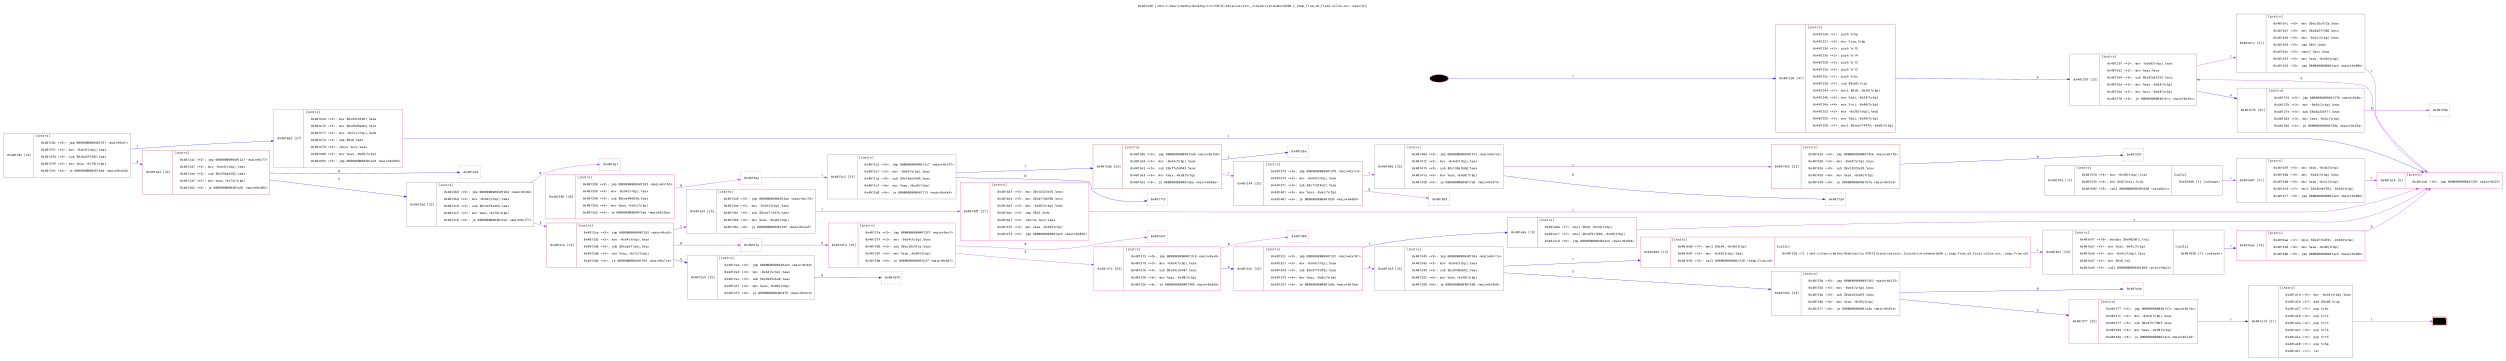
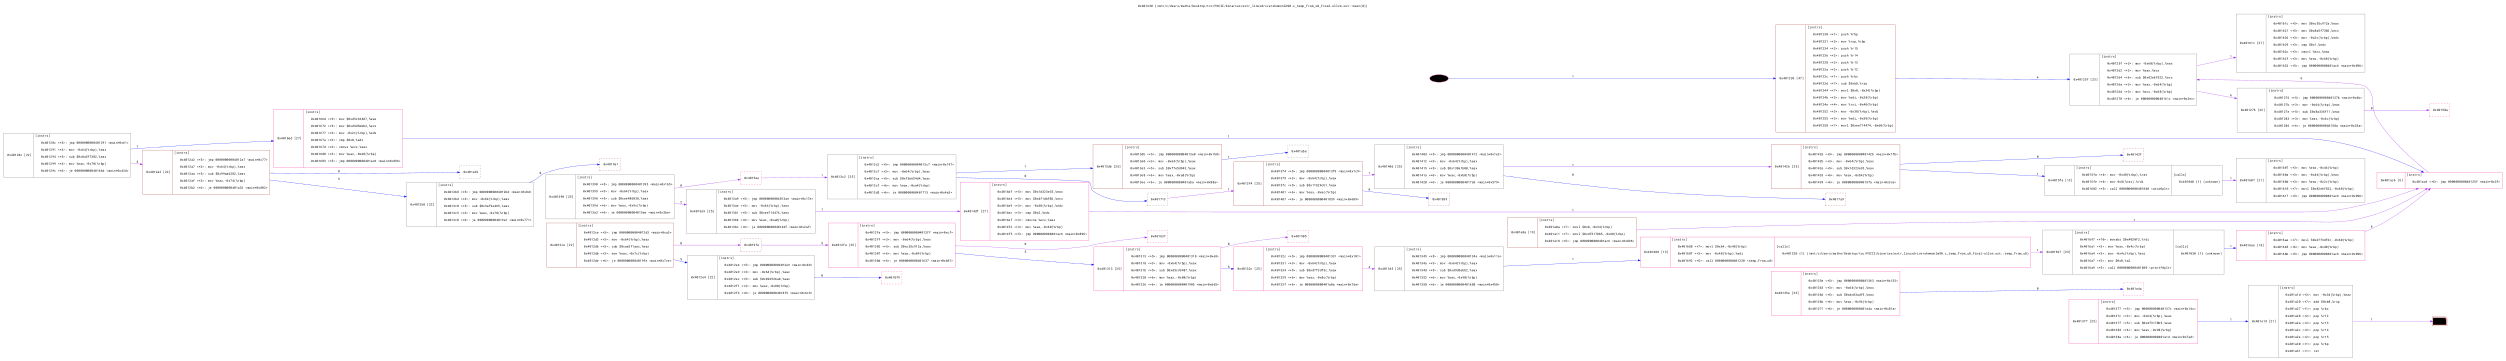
  digraph {
    fontname="Roboto Mono"
    label="0x401230 (/mnt/c/Users/mathe/Desktop/tcc/POCII/binaries/extr_linuxdrivershwmonlm90.c_temp_from_u8_Final-ollvm.out::main(0))"
    labelloc=t
    rankdir=LR
    node [color=gray40 fontname="Roboto Mono" shape=record]
    edge [color=purple fontname="Roboto Mono"]
    Entry [color=deeppink fillcolor=black height=0.3 shape=ellipse style=filled width=0.3]
    n2 [color=brown label="{\n     0x401230 [47]\l\n     | [instrs]\l\n     &nbsp;&nbsp;0x401230 \<+1\>: push %rbp\l\n     &nbsp;&nbsp;0x401231 \<+3\>: mov %rsp,%rbp\l\n     &nbsp;&nbsp;0x401234 \<+2\>: push %r15\l\n     &nbsp;&nbsp;0x401236 \<+2\>: push %r14\l\n     &nbsp;&nbsp;0x401238 \<+2\>: push %r13\l\n     &nbsp;&nbsp;0x40123a \<+2\>: push %r12\l\n     &nbsp;&nbsp;0x40123c \<+1\>: push %rbx\l\n     &nbsp;&nbsp;0x40123d \<+7\>: sub $0xb8,%rsp\l\n     &nbsp;&nbsp;0x401244 \<+7\>: movl $0x0,-0x34(%rbp)\l\n     &nbsp;&nbsp;0x40124b \<+3\>: mov %edi,-0x38(%rbp)\l\n     &nbsp;&nbsp;0x40124e \<+4\>: mov %rsi,-0x40(%rbp)\l\n     &nbsp;&nbsp;0x401252 \<+3\>: mov -0x38(%rbp),%edi\l\n     &nbsp;&nbsp;0x401255 \<+3\>: mov %edi,-0x30(%rbp)\l\n     &nbsp;&nbsp;0x401258 \<+7\>: movl $0xee714474,-0x60(%rbp)\l\n  }"]
    n3 [label="{\n     0x40125f [23]\l\n     | [instrs]\l\n     &nbsp;&nbsp;0x40125f \<+3\>: mov -0x60(%rbp),%eax\l\n     &nbsp;&nbsp;0x401262 \<+2\>: mov %eax,%ecx\l\n     &nbsp;&nbsp;0x401264 \<+6\>: sub $0x82e6f522,%ecx\l\n     &nbsp;&nbsp;0x40126a \<+3\>: mov %eax,-0x64(%rbp)\l\n     &nbsp;&nbsp;0x40126d \<+3\>: mov %ecx,-0x68(%rbp)\l\n     &nbsp;&nbsp;0x401270 \<+6\>: je 000000000040161c \<main+0x3ec\>\l\n  }"]
    n4 [label="{\n     0x40161c [27]\l\n     | [instrs]\l\n     &nbsp;&nbsp;0x40161c \<+5\>: mov $0xc55c912a,%eax\l\n     &nbsp;&nbsp;0x401621 \<+5\>: mov $0x8a5f7302,%ecx\l\n     &nbsp;&nbsp;0x401626 \<+3\>: mov -0x2c(%rbp),%edx\l\n     &nbsp;&nbsp;0x401629 \<+3\>: cmp $0x1,%edx\l\n     &nbsp;&nbsp;0x40162c \<+3\>: cmovl %ecx,%eax\l\n     &nbsp;&nbsp;0x40162f \<+3\>: mov %eax,-0x60(%rbp)\l\n     &nbsp;&nbsp;0x401632 \<+5\>: jmp 0000000000401ac6 \<main+0x896\>\l\n  }"]
    n5 [label="{\n     0x401276 [22]\l\n     | [instrs]\l\n     &nbsp;&nbsp;0x401276 \<+5\>: jmp 000000000040127b \<main+0x4b\>\l\n     &nbsp;&nbsp;0x40127b \<+3\>: mov -0x64(%rbp),%eax\l\n     &nbsp;&nbsp;0x40127e \<+5\>: sub $0x8a336f11,%eax\l\n     &nbsp;&nbsp;0x401283 \<+3\>: mov %eax,-0x6c(%rbp)\l\n     &nbsp;&nbsp;0x401286 \<+6\>: je 000000000040158a \<main+0x35a\>\l\n  }"]
    n6 [color=deeppink label="{\n     0x401ac6 [5]\l\n     | [instrs]\l\n     &nbsp;&nbsp;0x401ac6 \<+5\>: jmp 000000000040125f \<main+0x2f\>\l\n  }"]
    n7 [color=deeppink label="{\n     0x40158a\l\n  }" style=dashed]
    n8 [label="{\n     0x40128c [22]\l\n     | [instrs]\l\n     &nbsp;&nbsp;0x40128c \<+5\>: jmp 0000000000401291 \<main+0x61\>\l\n     &nbsp;&nbsp;0x401291 \<+3\>: mov -0x64(%rbp),%eax\l\n     &nbsp;&nbsp;0x401294 \<+5\>: sub $0x8a5f7302,%eax\l\n     &nbsp;&nbsp;0x401299 \<+3\>: mov %eax,-0x70(%rbp)\l\n     &nbsp;&nbsp;0x40129c \<+6\>: je 000000000040166d \<main+0x43d\>\l\n  }"]
    n9 [color=deeppink label="{\n     0x40166d [27]\l\n     | [instrs]\l\n     &nbsp;&nbsp;0x40166d \<+5\>: mov $0xd5c33487,%eax\l\n     &nbsp;&nbsp;0x401672 \<+5\>: mov $0xd9d5ebb2,%ecx\l\n     &nbsp;&nbsp;0x401677 \<+3\>: mov -0x2c(%rbp),%edx\l\n     &nbsp;&nbsp;0x40167a \<+3\>: cmp $0x0,%edx\l\n     &nbsp;&nbsp;0x40167d \<+3\>: cmove %ecx,%eax\l\n     &nbsp;&nbsp;0x401680 \<+3\>: mov %eax,-0x60(%rbp)\l\n     &nbsp;&nbsp;0x401683 \<+5\>: jmp 0000000000401ac6 \<main+0x896\>\l\n  }"]
    n10 [color=brown label="{\n     0x4012a2 [22]\l\n     | [instrs]\l\n     &nbsp;&nbsp;0x4012a2 \<+5\>: jmp 00000000004012a7 \<main+0x77\>\l\n     &nbsp;&nbsp;0x4012a7 \<+3\>: mov -0x64(%rbp),%eax\l\n     &nbsp;&nbsp;0x4012aa \<+5\>: sub $0x99aa6382,%eax\l\n     &nbsp;&nbsp;0x4012af \<+3\>: mov %eax,-0x74(%rbp)\l\n     &nbsp;&nbsp;0x4012b2 \<+6\>: je 0000000000401a32 \<main+0x802\>\l\n  }"]
    Exit [color=brown fillcolor=black height=0.3 peripheries=2 shape=note style=filled width=0.3]
    n12 [label="{\n     0x401a32\l\n  }" style=dashed]
    n13 [label="{\n     0x4012b8 [22]\l\n     | [instrs]\l\n     &nbsp;&nbsp;0x4012b8 \<+5\>: jmp 00000000004012bd \<main+0x8d\>\l\n     &nbsp;&nbsp;0x4012bd \<+3\>: mov -0x64(%rbp),%eax\l\n     &nbsp;&nbsp;0x4012c0 \<+5\>: sub $0x9af9e465,%eax\l\n     &nbsp;&nbsp;0x4012c5 \<+3\>: mov %eax,-0x78(%rbp)\l\n     &nbsp;&nbsp;0x4012c8 \<+6\>: je 00000000004019a1 \<main+0x771\>\l\n  }"]
    n14 [color=deeppink label="{\n     0x4016ae [18]\l\n     | [instrs]\l\n     &nbsp;&nbsp;0x4016ae \<+7\>: movl $0xd7f3df3c,-0x60(%rbp)\l\n     &nbsp;&nbsp;0x4016b5 \<+6\>: mov %eax,-0xd0(%rbp)\l\n     &nbsp;&nbsp;0x4016bb \<+5\>: jmp 0000000000401ac6 \<main+0x896\>\l\n  }"]
    n15 [color=brown label="{\n     0x4019a1\l\n  }" style=dashed]
    n16 [color=brown label="{\n     0x4012ce [22]\l\n     | [instrs]\l\n     &nbsp;&nbsp;0x4012ce \<+5\>: jmp 00000000004012d3 \<main+0xa3\>\l\n     &nbsp;&nbsp;0x4012d3 \<+3\>: mov -0x64(%rbp),%eax\l\n     &nbsp;&nbsp;0x4012d6 \<+5\>: sub $0xae3f1aac,%eax\l\n     &nbsp;&nbsp;0x4012db \<+3\>: mov %eax,-0x7c(%rbp)\l\n     &nbsp;&nbsp;0x4012de \<+6\>: je 00000000004019fe \<main+0x7ce\>\l\n  }"]
    n17 [label="{\n     0x401697 [23]\l\n     | [instrs]\l\n     &nbsp;&nbsp;0x401697 \<+10\>: movabs $0x4020f2,%rdi\l\n     &nbsp;&nbsp;0x4016a1 \<+3\>: mov %eax,-0x4c(%rbp)\l\n     &nbsp;&nbsp;0x4016a4 \<+3\>: mov -0x4c(%rbp),%esi\l\n     &nbsp;&nbsp;0x4016a7 \<+2\>: mov $0x0,%al\l\n     &nbsp;&nbsp;0x4016a9 \<+5\>: call 0000000000401030 \<printf@plt\>\l\n     | [calls]\l\n     &nbsp;&nbsp;0x401030 \{1\} (unknown)\l\n  }"]
    n18 [color=brown label="{\n     0x4019fe\l\n  }" style=dashed]
    n19 [label="{\n     0x4012e4 [22]\l\n     | [instrs]\l\n     &nbsp;&nbsp;0x4012e4 \<+5\>: jmp 00000000004012e9 \<main+0xb9\>\l\n     &nbsp;&nbsp;0x4012e9 \<+3\>: mov -0x64(%rbp),%eax\l\n     &nbsp;&nbsp;0x4012ec \<+5\>: sub $0xb96526ab,%eax\l\n     &nbsp;&nbsp;0x4012f1 \<+3\>: mov %eax,-0x80(%rbp)\l\n     &nbsp;&nbsp;0x4012f4 \<+6\>: je 00000000004018f9 \<main+0x6c9\>\l\n  }"]
    n20 [label="{\n     0x401607 [21]\l\n     | [instrs]\l\n     &nbsp;&nbsp;0x401607 \<+3\>: mov %eax,-0x44(%rbp)\l\n     &nbsp;&nbsp;0x40160a \<+3\>: mov -0x44(%rbp),%eax\l\n     &nbsp;&nbsp;0x40160d \<+3\>: mov %eax,-0x2c(%rbp)\l\n     &nbsp;&nbsp;0x401610 \<+7\>: movl $0x82e6f522,-0x60(%rbp)\l\n     &nbsp;&nbsp;0x401617 \<+5\>: jmp 0000000000401ac6 \<main+0x896\>\l\n  }"]
    n21 [color=deeppink label="{\n     0x4012fa [25]\l\n     | [instrs]\l\n     &nbsp;&nbsp;0x4012fa \<+5\>: jmp 00000000004012ff \<main+0xcf\>\l\n     &nbsp;&nbsp;0x4012ff \<+3\>: mov -0x64(%rbp),%eax\l\n     &nbsp;&nbsp;0x401302 \<+5\>: sub $0xc55c912a,%eax\l\n     &nbsp;&nbsp;0x401307 \<+6\>: mov %eax,-0x84(%rbp)\l\n     &nbsp;&nbsp;0x40130d \<+6\>: je 0000000000401637 \<main+0x407\>\l\n  }"]
    n22 [color=deeppink label="{\n     0x4018f9\l\n  }" style=dashed]
    n23 [color=brown label="{\n     0x40143f\l\n  }" style=dashed]
    n24 [color=deeppink label="{\n     0x401637\l\n  }" style=dashed]
    n25 [color=deeppink label="{\n     0x401313 [25]\l\n     | [instrs]\l\n     &nbsp;&nbsp;0x401313 \<+5\>: jmp 0000000000401318 \<main+0xe8\>\l\n     &nbsp;&nbsp;0x401318 \<+3\>: mov -0x64(%rbp),%eax\l\n     &nbsp;&nbsp;0x40131b \<+5\>: sub $0xd5c33487,%eax\l\n     &nbsp;&nbsp;0x401320 \<+6\>: mov %eax,-0x88(%rbp)\l\n     &nbsp;&nbsp;0x401326 \<+6\>: je 0000000000401905 \<main+0x6d5\>\l\n  }"]
    n26 [label="{\n     0x4015fa [13]\l\n     | [instrs]\l\n     &nbsp;&nbsp;0x4015fa \<+4\>: mov -0x40(%rbp),%rax\l\n     &nbsp;&nbsp;0x4015fe \<+4\>: mov 0x8(%rax),%rdi\l\n     &nbsp;&nbsp;0x401602 \<+5\>: call 0000000000401040 \<atoi@plt\>\l\n     | [calls]\l\n     &nbsp;&nbsp;0x401040 \{1\} (unknown)\l\n  }"]
    n27 [color=deeppink label="{\n     0x401905\l\n  }" style=dashed]
    n28 [color=deeppink label="{\n     0x40132c [25]\l\n     | [instrs]\l\n     &nbsp;&nbsp;0x40132c \<+5\>: jmp 0000000000401331 \<main+0x101\>\l\n     &nbsp;&nbsp;0x401331 \<+3\>: mov -0x64(%rbp),%eax\l\n     &nbsp;&nbsp;0x401334 \<+5\>: sub $0xd7f3df3c,%eax\l\n     &nbsp;&nbsp;0x401339 \<+6\>: mov %eax,-0x8c(%rbp)\l\n     &nbsp;&nbsp;0x40133f \<+6\>: je 0000000000401a0a \<main+0x7da\>\l\n  }"]
    n29 [color=brown label="{\n     0x401426 [25]\l\n     | [instrs]\l\n     &nbsp;&nbsp;0x401426 \<+5\>: jmp 000000000040142b \<main+0x1fb\>\l\n     &nbsp;&nbsp;0x40142b \<+3\>: mov -0x64(%rbp),%eax\l\n     &nbsp;&nbsp;0x40142e \<+5\>: sub $0x1d323e35,%eax\l\n     &nbsp;&nbsp;0x401433 \<+6\>: mov %eax,-0xb4(%rbp)\l\n     &nbsp;&nbsp;0x401439 \<+6\>: je 00000000004015fa \<main+0x3ca\>\l\n  }"]
    n30 [color=brown label="{\n     0x401a0a [19]\l\n     | [instrs]\l\n     &nbsp;&nbsp;0x401a0a \<+7\>: movl $0x0,-0x34(%rbp)\l\n     &nbsp;&nbsp;0x401a11 \<+7\>: movl $0xdf3170b5,-0x60(%rbp)\l\n     &nbsp;&nbsp;0x401a18 \<+5\>: jmp 0000000000401ac6 \<main+0x896\>\l\n  }"]
    n31 [label="{\n     0x401345 [25]\l\n     | [instrs]\l\n     &nbsp;&nbsp;0x401345 \<+5\>: jmp 000000000040134a \<main+0x11a\>\l\n     &nbsp;&nbsp;0x40134a \<+3\>: mov -0x64(%rbp),%eax\l\n     &nbsp;&nbsp;0x40134d \<+5\>: sub $0xd9d5ebb2,%eax\l\n     &nbsp;&nbsp;0x401352 \<+6\>: mov %eax,-0x90(%rbp)\l\n     &nbsp;&nbsp;0x401358 \<+6\>: je 0000000000401688 \<main+0x458\>\l\n  }"]
    n32 [color=brown label="{\n     0x4017a9\l\n  }" style=dashed]
    n33 [color=deeppink label="{\n     0x401688 [15]\l\n     | [instrs]\l\n     &nbsp;&nbsp;0x401688 \<+7\>: movl $0x64,-0x48(%rbp)\l\n     &nbsp;&nbsp;0x40168f \<+3\>: mov -0x48(%rbp),%edi\l\n     &nbsp;&nbsp;0x401692 \<+5\>: call 0000000000401220 \<temp_from_u8\>\l\n     | [calls]\l\n     &nbsp;&nbsp;0x401220 \{1\} (/mnt/c/Users/mathe/Desktop/tcc/POCII/binaries/extr_linuxdrivershwmonlm90.c_temp_from_u8_Final-ollvm.out::temp_from_u8)\l\n  }"]
    n34 [color=deeppink label="{\n     0x40135e [25]\l\n     | [instrs]\l\n     &nbsp;&nbsp;0x40135e \<+5\>: jmp 0000000000401363 \<main+0x133\>\l\n     &nbsp;&nbsp;0x401363 \<+3\>: mov -0x64(%rbp),%eax\l\n     &nbsp;&nbsp;0x401366 \<+5\>: sub $0xdc03adf5,%eax\l\n     &nbsp;&nbsp;0x40136b \<+6\>: mov %eax,-0x94(%rbp)\l\n     &nbsp;&nbsp;0x401371 \<+6\>: je 0000000000401a4a \<main+0x81a\>\l\n  }"]
    n35 [label="{\n     0x40140d [25]\l\n     | [instrs]\l\n     &nbsp;&nbsp;0x40140d \<+5\>: jmp 0000000000401412 \<main+0x1e2\>\l\n     &nbsp;&nbsp;0x401412 \<+3\>: mov -0x64(%rbp),%eax\l\n     &nbsp;&nbsp;0x401415 \<+5\>: sub $0x138a1b00,%eax\l\n     &nbsp;&nbsp;0x40141a \<+6\>: mov %eax,-0xb0(%rbp)\l\n     &nbsp;&nbsp;0x401420 \<+6\>: je 00000000004017a9 \<main+0x579\>\l\n  }"]
    n36 [color=deeppink label="{\n     0x401a4a\l\n  }" style=dashed]
    n37 [color=deeppink label="{\n     0x401377 [25]\l\n     | [instrs]\l\n     &nbsp;&nbsp;0x401377 \<+5\>: jmp 000000000040137c \<main+0x14c\>\l\n     &nbsp;&nbsp;0x40137c \<+3\>: mov -0x64(%rbp),%eax\l\n     &nbsp;&nbsp;0x40137f \<+5\>: sub $0xdf3170b5,%eax\l\n     &nbsp;&nbsp;0x401384 \<+6\>: mov %eax,-0x98(%rbp)\l\n     &nbsp;&nbsp;0x40138a \<+6\>: je 0000000000401a1d \<main+0x7ed\>\l\n  }"]
    n38 [color=brown label="{\n     0x401839\l\n  }" style=dashed]
    n39 [label="{\n     0x401a1d [21]\l\n     | [instrs]\l\n     &nbsp;&nbsp;0x401a1d \<+3\>: mov -0x34(%rbp),%eax\l\n     &nbsp;&nbsp;0x401a20 \<+7\>: add $0xb8,%rsp\l\n     &nbsp;&nbsp;0x401a27 \<+1\>: pop %rbx\l\n     &nbsp;&nbsp;0x401a28 \<+2\>: pop %r12\l\n     &nbsp;&nbsp;0x401a2a \<+2\>: pop %r13\l\n     &nbsp;&nbsp;0x401a2c \<+2\>: pop %r14\l\n     &nbsp;&nbsp;0x401a2e \<+2\>: pop %r15\l\n     &nbsp;&nbsp;0x401a30 \<+1\>: pop %rbp\l\n     &nbsp;&nbsp;0x401a31 \<+1\>: ret\l\n  }"]
    n40 [color=brown label="{\n     0x4013f4 [25]\l\n     | [instrs]\l\n     &nbsp;&nbsp;0x4013f4 \<+5\>: jmp 00000000004013f9 \<main+0x1c9\>\l\n     &nbsp;&nbsp;0x4013f9 \<+3\>: mov -0x64(%rbp),%eax\l\n     &nbsp;&nbsp;0x4013fc \<+5\>: sub $0x11b24cb1,%eax\l\n     &nbsp;&nbsp;0x401401 \<+6\>: mov %eax,-0xac(%rbp)\l\n     &nbsp;&nbsp;0x401407 \<+6\>: je 0000000000401839 \<main+0x609\>\l\n  }"]
-   n41 [color=deeppink label="{\n     0x401390 [25]\l\n     | [instrs]\l\n     &nbsp;&nbsp;0x401390 \<+5\>: jmp 0000000000401395 \<main+0x165\>\l\n     &nbsp;&nbsp;0x401395 \<+3\>: mov -0x64(%rbp),%eax\l\n     &nbsp;&nbsp;0x401398 \<+5\>: sub $0xee486038,%eax\l\n     &nbsp;&nbsp;0x40139d \<+6\>: mov %eax,-0x9c(%rbp)\l\n     &nbsp;&nbsp;0x4013a3 \<+6\>: je 00000000004015ee \<main+0x3be\>\l\n  }"]
+   n41 [label="{\n     0x401390 [25]\l\n     | [instrs]\l\n     &nbsp;&nbsp;0x401390 \<+5\>: jmp 0000000000401395 \<main+0x165\>\l\n     &nbsp;&nbsp;0x401395 \<+3\>: mov -0x64(%rbp),%eax\l\n     &nbsp;&nbsp;0x401398 \<+5\>: sub $0xee486038,%eax\l\n     &nbsp;&nbsp;0x40139d \<+6\>: mov %eax,-0x9c(%rbp)\l\n     &nbsp;&nbsp;0x4013a3 \<+6\>: je 00000000004015ee \<main+0x3be\>\l\n  }"]
    n42 [color=deeppink label="{\n     0x4015ee\l\n  }" style=dashed]
    n43 [label="{\n     0x4013a9 [25]\l\n     | [instrs]\l\n     &nbsp;&nbsp;0x4013a9 \<+5\>: jmp 00000000004013ae \<main+0x17e\>\l\n     &nbsp;&nbsp;0x4013ae \<+3\>: mov -0x64(%rbp),%eax\l\n     &nbsp;&nbsp;0x4013b1 \<+5\>: sub $0xee714474,%eax\l\n     &nbsp;&nbsp;0x4013b6 \<+6\>: mov %eax,-0xa0(%rbp)\l\n     &nbsp;&nbsp;0x4013bc \<+6\>: je 00000000004014df \<main+0x2af\>\l\n  }"]
    n44 [label="{\n     0x401aba\l\n  }" style=dashed]
    n45 [label="{\n     0x4013c2 [25]\l\n     | [instrs]\l\n     &nbsp;&nbsp;0x4013c2 \<+5\>: jmp 00000000004013c7 \<main+0x197\>\l\n     &nbsp;&nbsp;0x4013c7 \<+3\>: mov -0x64(%rbp),%eax\l\n     &nbsp;&nbsp;0x4013ca \<+5\>: sub $0xf5e654d4,%eax\l\n     &nbsp;&nbsp;0x4013cf \<+6\>: mov %eax,-0xa4(%rbp)\l\n     &nbsp;&nbsp;0x4013d5 \<+6\>: je 0000000000401713 \<main+0x4e3\>\l\n  }"]
    n46 [color=deeppink label="{\n     0x4014df [27]\l\n     | [instrs]\l\n     &nbsp;&nbsp;0x4014df \<+5\>: mov $0x1d323e35,%eax\l\n     &nbsp;&nbsp;0x4014e4 \<+5\>: mov $0x4f1db982,%ecx\l\n     &nbsp;&nbsp;0x4014e9 \<+3\>: mov -0x30(%rbp),%edx\l\n     &nbsp;&nbsp;0x4014ec \<+3\>: cmp $0x2,%edx\l\n     &nbsp;&nbsp;0x4014ef \<+3\>: cmovne %ecx,%eax\l\n     &nbsp;&nbsp;0x4014f2 \<+3\>: mov %eax,-0x60(%rbp)\l\n     &nbsp;&nbsp;0x4014f5 \<+5\>: jmp 0000000000401ac6 \<main+0x896\>\l\n  }"]
    n47 [color=brown label="{\n     0x4013db [25]\l\n     | [instrs]\l\n     &nbsp;&nbsp;0x4013db \<+5\>: jmp 00000000004013e0 \<main+0x1b0\>\l\n     &nbsp;&nbsp;0x4013e0 \<+3\>: mov -0x64(%rbp),%eax\l\n     &nbsp;&nbsp;0x4013e3 \<+5\>: sub $0xf7e5d943,%eax\l\n     &nbsp;&nbsp;0x4013e8 \<+6\>: mov %eax,-0xa8(%rbp)\l\n     &nbsp;&nbsp;0x4013ee \<+6\>: je 0000000000401aba \<main+0x88a\>\l\n  }"]
    n48 [label="{\n     0x401713\l\n  }" style=dashed]
    Entry -> n2 [color=blue label=" 1"]
    n2 -> n3 [color=blue label=" 4"]
    n3 -> n4 [label=" 1"]
-   n3 -> n5 [color=blue label=" 6"]
-   n4 -> n6 [label=" 1"]
+   n3 -> n5 [label=" 6"]
    n5 -> n7 [label=" 0"]
    n6 -> n3 [label=" 6"]
    n8 -> n9 [color=blue label=" 1"]
    n8 -> n10 [label=" 4"]
    n9 -> n6 [color=blue label=" 1"]
    n10 -> n12 [color=blue label=" 0"]
    n10 -> n13 [color=blue label=" 5"]
-   n13 -> n15 [label=" 0"]
-   n13 -> n16 [label=" 5"]
+   n13 -> n15 [color=blue label=" 0"]
    n14 -> n6 [label=" 6"]
    n16 -> n18 [label=" 0"]
    n16 -> n19 [color=blue label=" 5"]
    n17 -> n14 [color=blue label=" 1"]
    n18 -> n21 [label=" 5"]
    n19 -> n22 [color=blue label=" 0"]
-   n20 -> n6 [label=" 1"]
    n21 -> n24 [label=" 0"]
-   n21 -> n25 [label=" 5"]
+   n21 -> n25 [color=blue label=" 5"]
    n25 -> n27 [label=" 0"]
    n25 -> n28 [color=blue label=" 5"]
    n26 -> n20 [label=" 1"]
-   n28 -> n30 [color=blue label=" 1"]
    n28 -> n31 [label=" 4"]
    n29 -> n23 [color=blue label=" 0"]
+   n29 -> n26 [color=blue label=" 1"]
    n30 -> n6 [label=" 1"]
    n31 -> n33 [color=blue label=" 1"]
-   n31 -> n34 [color=blue label=" 3"]
    n33 -> n17 [label=" 1"]
    n34 -> n36 [color=blue label=" 0"]
-   n34 -> n37 [color=blue label=" 3"]
    n35 -> n29 [label=" 1"]
    n35 -> n32 [color=blue label=" 0"]
    n37 -> n39 [color=blue label=" 1"]
    n39 -> Exit [label=" 1"]
    n40 -> n35 [label=" 1"]
-   n40 -> n38 [label=" 0"]
+   n40 -> n38 [color=blue label=" 0"]
    n41 -> n42 [label=" 0"]
-   n16 -> n43 [label=" 2"]
+   n41 -> n43 [label=" 2"]
    n42 -> n45 [label=" 1"]
    n43 -> n46 [label=" 1"]
    n45 -> n47 [color=blue label=" 1"]
    n45 -> n48 [color=blue label=" 0"]
    n46 -> n6 [label=" 1"]
-   n47 -> n40 [label=" 1"]
+   n48 -> n40 [label=" 1"]
    n47 -> n44 [color=blue label=" 1"]
  }
